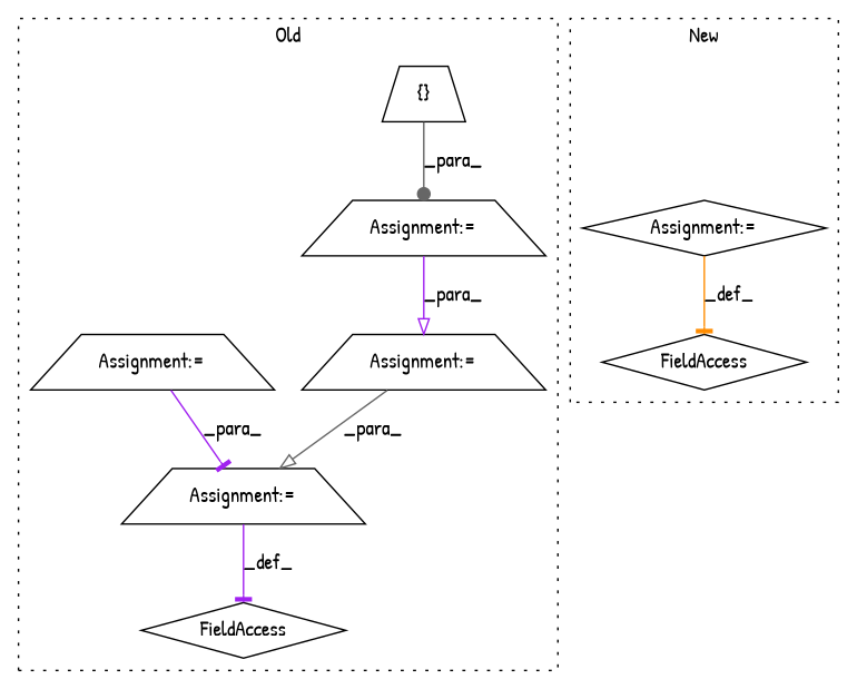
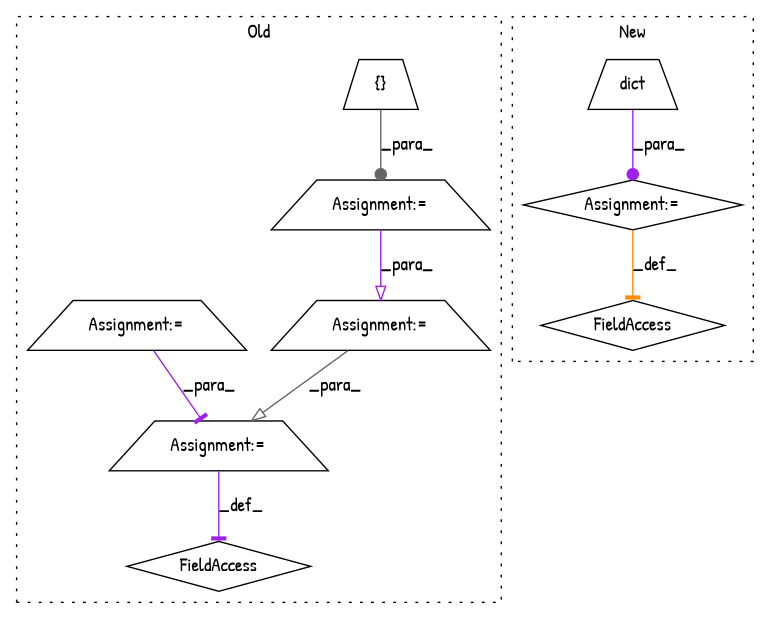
  digraph {
    fontname="Patrick Hand"
    node [a=7 l=1 shape=trapezium fontname="Patrick Hand"]
    edge [color=purple arrowhead=tee fontname="Patrick Hand"]
    n1 [a=4 l="1,1" label="{}" s="4754,4781"]
    n2 [label="Assignment:=" s=4888]
    n3 [a=22 l=4 label=FieldAccess s=4884 shape=diamond]
    n4 [label="Assignment:=" s=4624]
    n5 [l=123 label="Assignment:=" s=4731]
    n6 [label="Assignment:=" s=4582]
+   n7 [a=32 l="5,1" label=dict s="1971,2036"]
    n8 [label="Assignment:=" s=1970 shape=diamond]
    n9 [a=22 l=8 label=FieldAccess s=1962 shape=diamond]
    subgraph cluster_1 {
      label=Old
      style=dotted
      n1
      n2
      n3
      n4
      n5
      n6
    }
    subgraph cluster_2 {
      label=New
      style=dotted
+     n7
      n8
      n9
    }
    n1 -> n5 [label=_para_ color=gray40 arrowhead=dot]
    n2 -> n3 [label=_def_]
    n4 -> n2 [label=_para_ color=gray40 arrowhead=onormal]
    n5 -> n4 [label=_para_ arrowhead=onormal]
    n6 -> n2 [label=_para_]
+   n7 -> n8 [label=_para_ arrowhead=dot]
    n8 -> n9 [label=_def_ color=darkorange]
  }
